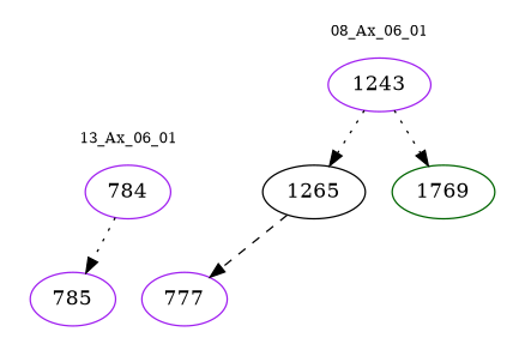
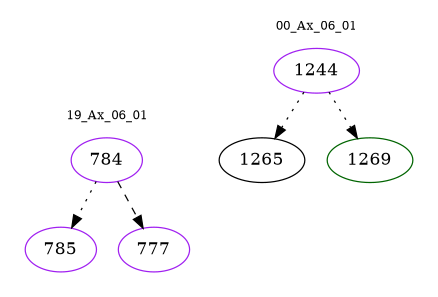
  digraph {
    node [color=purple]
    edge [color=black style=dotted]
    n1 [label=784]
    n2 [label=777]
    n3 [label=785]
-   n4 [label=1243]
+   n4 [label=1244]
    n5 [color=black label=1265]
-   n6 [color=darkgreen label=1769]
+   n6 [color=darkgreen label=1269]
    subgraph cluster_1 {
      color=white
      fontsize=10
-     label="13_Ax_06_01"
+     label="19_Ax_06_01"
      n1
      n2
      n3
    }
    subgraph cluster_2 {
      color=white
      fontsize=10
-     label="08_Ax_06_01"
+     label="00_Ax_06_01"
      n4
      n5
      n6
    }
-   n5 -> n2 [style=dashed]
+   n1 -> n2 [style=dashed]
    n1 -> n3
    n4 -> n5
    n4 -> n6
  }
